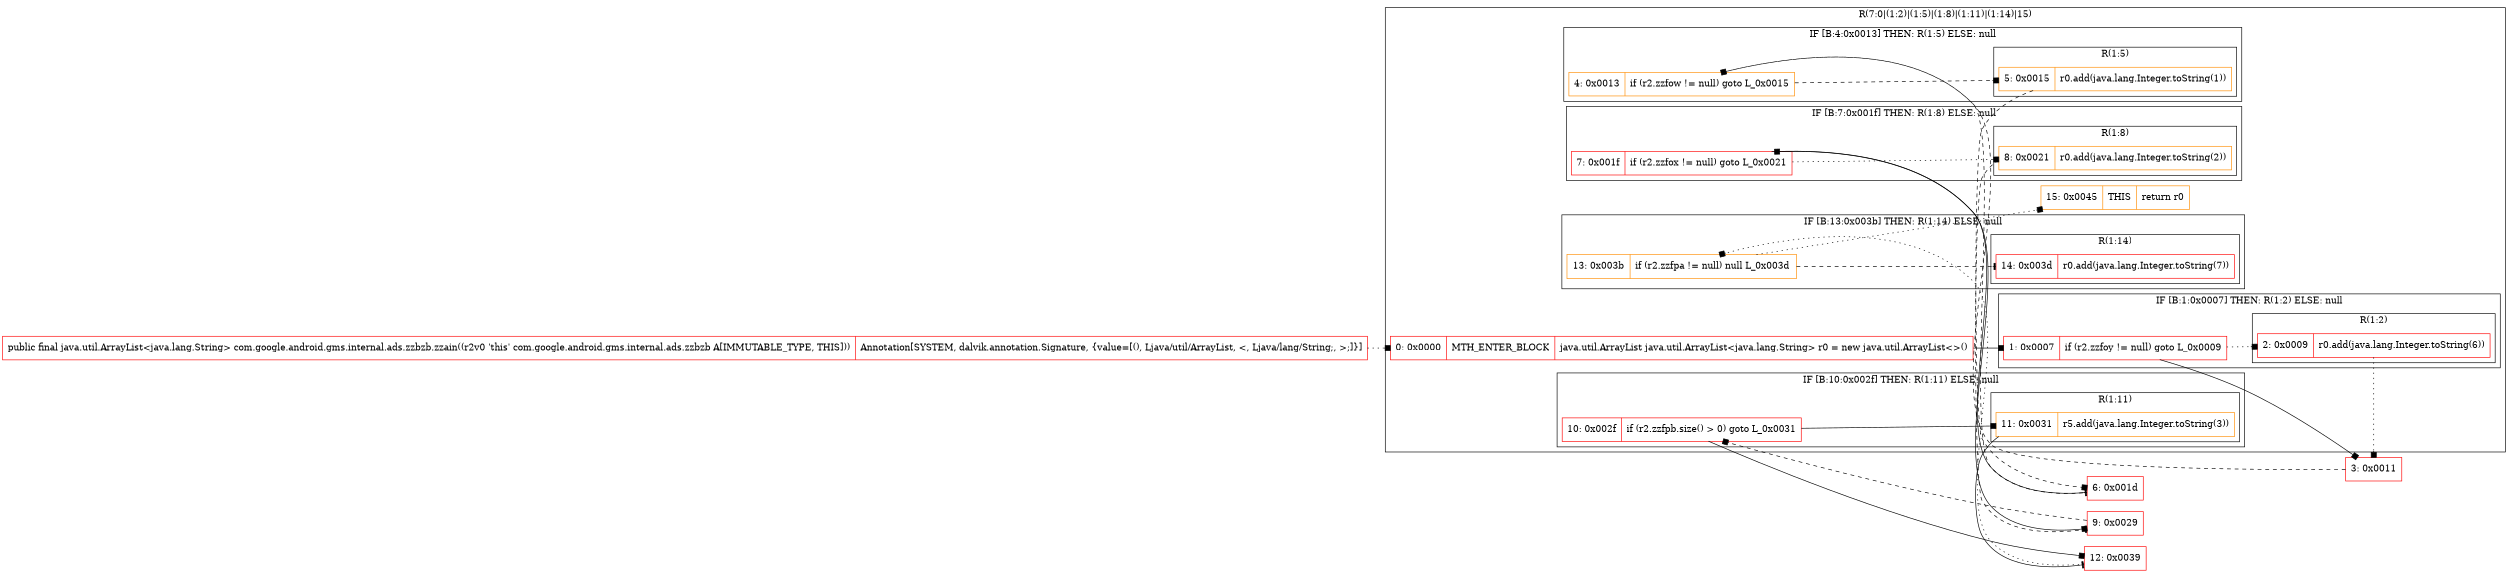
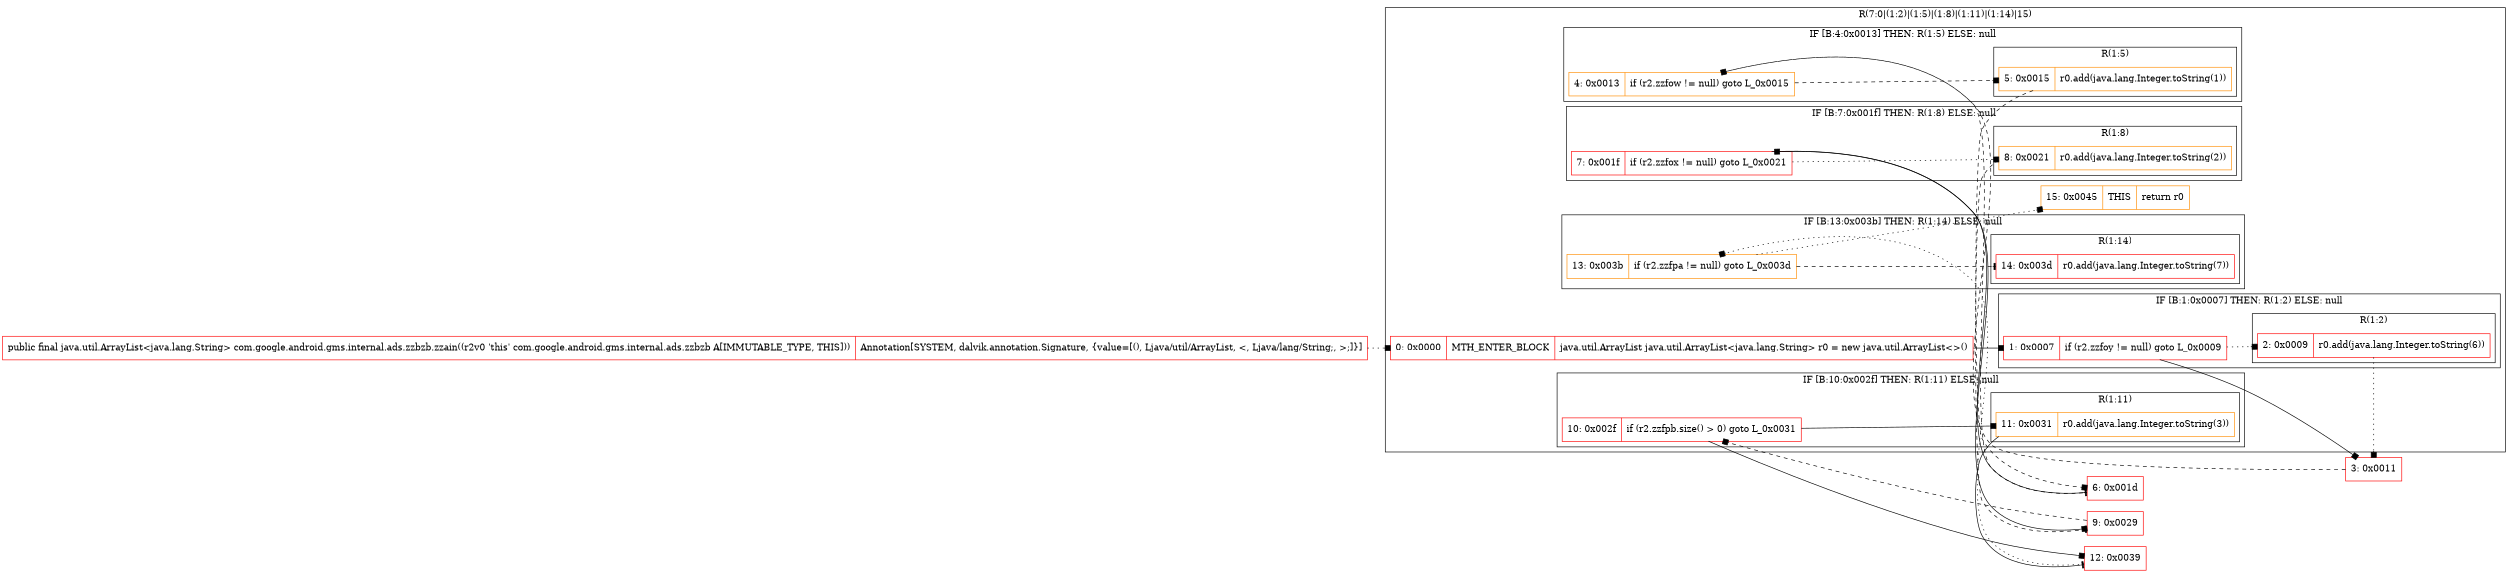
  digraph {
    rankdir=LR
    node [color=red shape=record]
    edge [arrowhead=box style=solid]
    n1 [label="{2\:\ 0x0009|r0.add(java.lang.Integer.toString(6))\l}"]
    n2 [label="{1\:\ 0x0007|if (r2.zzfoy != null) goto L_0x0009\l}"]
    n3 [color=darkorange label="{5\:\ 0x0015|r0.add(java.lang.Integer.toString(1))\l}"]
    n4 [color=darkorange label="{4\:\ 0x0013|if (r2.zzfow != null) goto L_0x0015\l}"]
    n5 [color=darkorange label="{8\:\ 0x0021|r0.add(java.lang.Integer.toString(2))\l}"]
    n6 [label="{7\:\ 0x001f|if (r2.zzfox != null) goto L_0x0021\l}"]
-   n7 [color=darkorange label="{11\:\ 0x0031|r5.add(java.lang.Integer.toString(3))\l}"]
+   n7 [color=darkorange label="{11\:\ 0x0031|r0.add(java.lang.Integer.toString(3))\l}"]
    n8 [label="{10\:\ 0x002f|if (r2.zzfpb.size() \> 0) goto L_0x0031\l}"]
    n9 [label="{14\:\ 0x003d|r0.add(java.lang.Integer.toString(7))\l}"]
-   n10 [color=darkorange label="{13\:\ 0x003b|if (r2.zzfpa != null) null L_0x003d\l}"]
+   n10 [color=darkorange label="{13\:\ 0x003b|if (r2.zzfpa != null) goto L_0x003d\l}"]
    n11 [label="{0\:\ 0x0000|MTH_ENTER_BLOCK\l|java.util.ArrayList java.util.ArrayList\<java.lang.String\> r0 = new java.util.ArrayList\<\>()\l}"]
    n12 [color=darkorange label="{15\:\ 0x0045|THIS\l|return r0\l}"]
    n13 [label="{3\:\ 0x0011}"]
    n14 [label="{6\:\ 0x001d}"]
    n15 [label="{9\:\ 0x0029}"]
    n16 [label="{12\:\ 0x0039}"]
    n17 [label="{public final java.util.ArrayList\<java.lang.String\> com.google.android.gms.internal.ads.zzbzb.zzain((r2v0 'this' com.google.android.gms.internal.ads.zzbzb A[IMMUTABLE_TYPE, THIS]))  | Annotation[SYSTEM, dalvik.annotation.Signature, \{value=[(), Ljava\/util\/ArrayList, \<, Ljava\/lang\/String;, \>;]\}]\l}"]
    subgraph cluster_1 {
      label="R(7:0|(1:2)|(1:5)|(1:8)|(1:11)|(1:14)|15)"
      n11
      n12
      subgraph cluster_2 {
        label="IF [B:1:0x0007] THEN: R(1:2) ELSE: null"
        n2
        subgraph cluster_3 {
          label="R(1:2)"
          n1
        }
      }
      subgraph cluster_4 {
        label="IF [B:4:0x0013] THEN: R(1:5) ELSE: null"
        n4
        subgraph cluster_5 {
          label="R(1:5)"
          n3
        }
      }
      subgraph cluster_6 {
        label="IF [B:7:0x001f] THEN: R(1:8) ELSE: null"
        n6
        subgraph cluster_7 {
          label="R(1:8)"
          n5
        }
      }
      subgraph cluster_8 {
        label="IF [B:10:0x002f] THEN: R(1:11) ELSE: null"
        n8
        subgraph cluster_9 {
          label="R(1:11)"
          n7
        }
      }
      subgraph cluster_10 {
        label="IF [B:13:0x003b] THEN: R(1:14) ELSE: null"
        n10
        subgraph cluster_11 {
          label="R(1:14)"
          n9
        }
      }
    }
    n1 -> n13 [style=dotted]
    n2 -> n1 [style=dotted]
    n2 -> n13
    n3 -> n14 [style=dashed]
    n4 -> n3 [style=dashed]
    n4 -> n14 [arrowhead=tee style=dashed]
    n5 -> n15 [arrowhead=tee style=dashed]
    n6 -> n5 [style=dotted]
    n6 -> n15
    n7 -> n16 [arrowhead=tee]
    n8 -> n7
    n8 -> n16
    n10 -> n9 [arrowhead=tee style=dashed]
    n10 -> n12 [style=dotted]
    n11 -> n2
    n13 -> n4 [style=dashed]
    n14 -> n6
    n15 -> n8 [style=dashed]
    n16 -> n10 [style=dotted]
    n17 -> n11 [style=dotted]
  }
